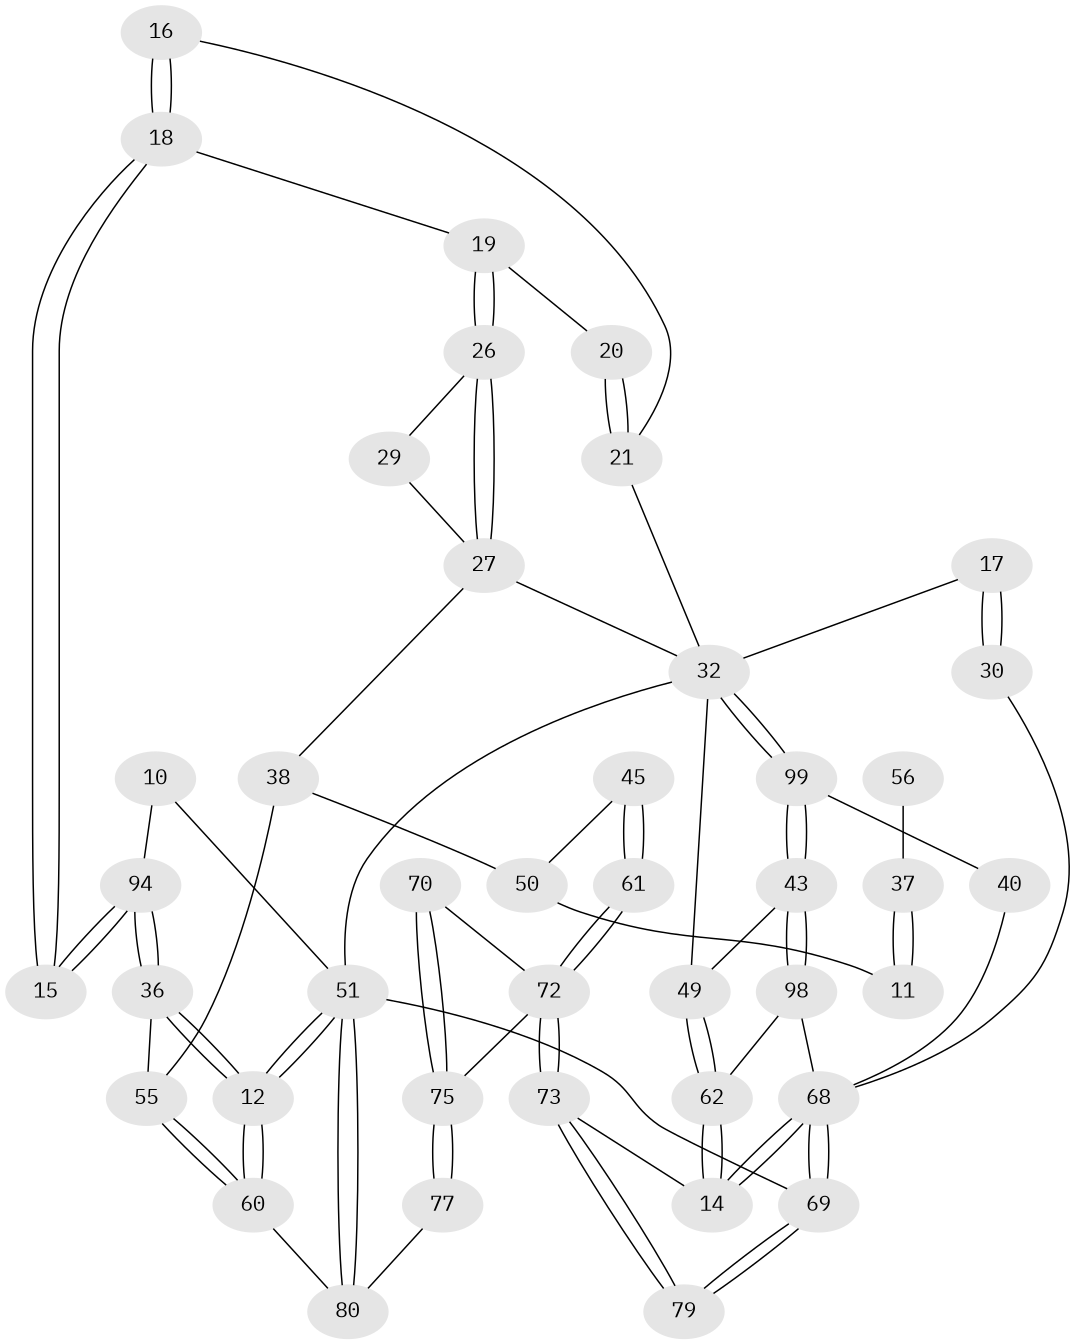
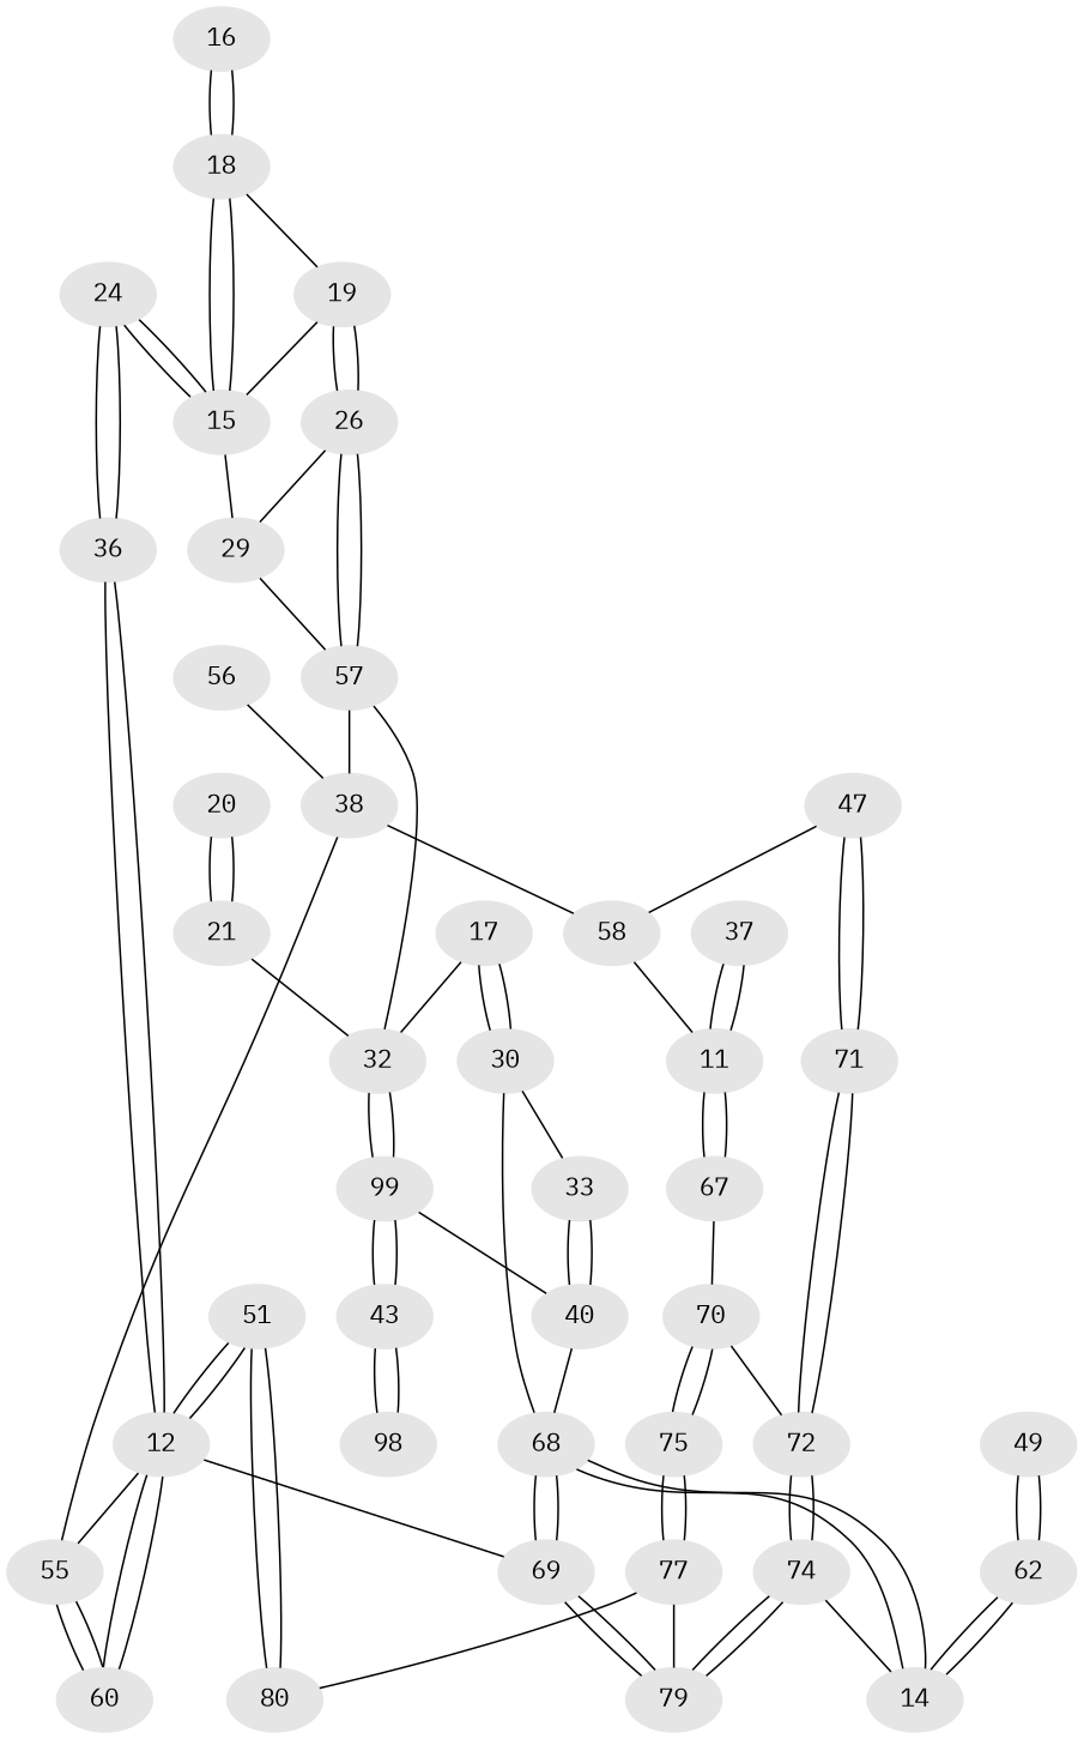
  graph {
    fontname="IBM Plex Mono"
    node [color=gray90 fontname="IBM Plex Mono" style=filled]
    edge [fontname="IBM Plex Mono"]
-   10 [super="+9"]
-   24 [label=94]
+   24
    51 [super="+8"]
    16 [super="+6"]
    18
    21 [super="+4+5"]
    n7 [label=15]
    36
    69 [super="+11"]
    n10 [label=12]
    80 [super="+63+78"]
    17 [super="+15"]
    30
    32 [super="+23+28+14+3"]
    79
    19
+   33
    68 [super="+59+44+31"]
    n19 [label=99]
    49 [super="+42+41"]
    20
    26
    29
-   27
+   27 [label=57]
    55 [super="+37"]
    38 [super="+35"]
-   50 [super="+45+46"]
+   50 [super="+45+46" label=58]
    40
    n29 [label=14]
    43
    62
    60
    n33 [label=11 super="+54+53"]
    n34 [label=98]
-   47 [label=45]
-   71 [label=61]
+   47
+   71
    72
+   67
    n39 [label=37]
    56
    70
    75
    77
-   73
-   10 -- 24
-   10 -- 51
+   73 [label=74]
    24 -- n7
    24 -- n7
    24 -- 36
    24 -- 36
-   51 -- 69 [weight=2]
+   n10 -- 69 [weight=2]
    51 -- n10
    51 -- n10
    51 -- 80
    51 -- 80
    16 -- 18
    16 -- 18
-   16 -- 21
    18 -- n7
    18 -- n7
    18 -- 19
    21 -- 32 [weight=2]
+   n7 -- 29
    36 -- n10
    36 -- n10
-   36 -- 55
+   n10 -- 55
    69 -- 79
    69 -- 79
    n10 -- 60
    n10 -- 60
    17 -- 30
    17 -- 30
    17 -- 32
+   30 -- 33
    30 -- 68
-   32 -- 51
    32 -- n19
    32 -- n19
-   32 -- 49
-   19 -- 20
+   19 -- n7
    19 -- 26
    19 -- 26
+   33 -- 40
+   33 -- 40
    68 -- 69 [weight=2]
    68 -- 69
    68 -- n29
    68 -- n29
    n19 -- 40
    n19 -- 43
    n19 -- 43
    49 -- 62
    49 -- 62
    20 -- 21 [weight=2]
    20 -- 21
    26 -- 29
    26 -- 27
    26 -- 27
    29 -- 27
    27 -- 32
    27 -- 38
    55 -- 60
    55 -- 60
    38 -- 55
    38 -- 50 [weight=2]
    50 -- n33 [weight=2]
    40 -- 68
-   43 -- 49
    43 -- n34
    43 -- n34
    62 -- n29
    62 -- n29
-   60 -- 80
-   n34 -- 68
-   n34 -- 62
+   n33 -- 67
+   n33 -- 67
    47 -- 50
    47 -- 71
    47 -- 71
    71 -- 72
    71 -- 72
-   72 -- 75
    72 -- 73
    72 -- 73
+   67 -- 70
    n39 -- n33 [weight=2]
    n39 -- n33
-   56 -- n39
+   56 -- 38
    70 -- 72
    70 -- 75
    70 -- 75
    75 -- 77
    75 -- 77
    77 -- 80
+   77 -- 79
    73 -- 79
    73 -- 79
    73 -- n29
  }
